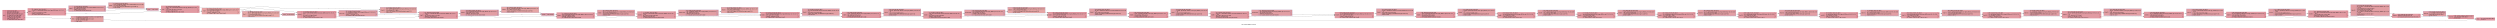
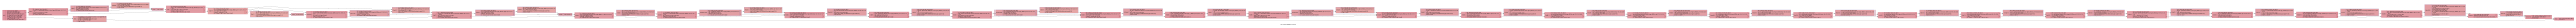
  digraph {
    fontname="Roboto Condensed"
    label="CFG for 'hypre_AMSDestroy' function"
    rankdir=LR
    node [color="#3d50c3ff" fillcolor="#bb1b2c70" fontname="Roboto Condensed" shape=record style=filled]
    edge [fontname="Roboto Condensed" tailport=s0]
    n1 [color="#b70d28ff" fillcolor="#b70d2870" label="{entry:\l|  %retval = alloca i32, align 4\l  %solver.addr = alloca ptr, align 8\l  %ams_data = alloca ptr, align 8\l  store ptr %solver, ptr %solver.addr, align 8\l  %0 = load ptr, ptr %solver.addr, align 8\l  store ptr %0, ptr %ams_data, align 8\l  %1 = load ptr, ptr %ams_data, align 8\l  %tobool = icmp ne ptr %1, null\l  br i1 %tobool, label %if.end, label %if.then\l|{<s0>T|<s1>F}}"]
    n2 [color="#b70d28ff" label="{if.end:\l|  %3 = load ptr, ptr %ams_data, align 8\l  %owns_A_G = getelementptr inbounds %struct.hypre_AMSData, ptr %3, i32 0, i32\l... 19\l  %4 = load i32, ptr %owns_A_G, align 4\l  %tobool1 = icmp ne i32 %4, 0\l  br i1 %tobool1, label %if.then2, label %if.end7\l|{<s0>T|<s1>F}}"]
    n3 [fillcolor="#c32e3170" label="{if.then:\l|  call void @hypre_error_handler(ptr noundef @.str, i32 noundef 880, i32\l... noundef 12, ptr noundef null)\l  %2 = load i32, ptr @hypre__global_error, align 4\l  store i32 %2, ptr %retval, align 4\l  br label %return\l}"]
    n4 [fillcolor="#be242e70" label="{if.then2:\l|  %5 = load ptr, ptr %ams_data, align 8\l  %A_G = getelementptr inbounds %struct.hypre_AMSData, ptr %5, i32 0, i32 3\l  %6 = load ptr, ptr %A_G, align 8\l  %tobool3 = icmp ne ptr %6, null\l  br i1 %tobool3, label %if.then4, label %if.end6\l|{<s0>T|<s1>F}}"]
    n5 [color="#b70d28ff" label="{if.end7:\l|  %9 = load ptr, ptr %ams_data, align 8\l  %beta_is_zero = getelementptr inbounds %struct.hypre_AMSData, ptr %9, i32 0,\l... i32 5\l  %10 = load i32, ptr %beta_is_zero, align 8\l  %tobool8 = icmp ne i32 %10, 0\l  br i1 %tobool8, label %if.end15, label %if.then9\l|{<s0>T|<s1>F}}"]
    n6 [color="#b70d28ff" fillcolor="#b70d2870" label="{return:\l|  %121 = load i32, ptr %retval, align 4\l  ret i32 %121\l}"]
    n7 [fillcolor="#c5333470" label="{if.then4:\l|  %7 = load ptr, ptr %ams_data, align 8\l  %A_G5 = getelementptr inbounds %struct.hypre_AMSData, ptr %7, i32 0, i32 3\l  %8 = load ptr, ptr %A_G5, align 8\l  %call = call i32 @hypre_ParCSRMatrixDestroy(ptr noundef %8)\l  br label %if.end6\l}"]
    n8 [fillcolor="#be242e70" label="{if.end6:\l|  br label %if.end7\l}"]
    n9 [color="#b70d28ff" label="{if.end15:\l|  %15 = load ptr, ptr %ams_data, align 8\l  %owns_Pi = getelementptr inbounds %struct.hypre_AMSData, ptr %15, i32 0, i32\l... 18\l  %16 = load i32, ptr %owns_Pi, align 8\l  %tobool16 = icmp ne i32 %16, 0\l  br i1 %tobool16, label %land.lhs.true, label %if.end21\l|{<s0>T|<s1>F}}"]
    n10 [color="#b70d28ff" fillcolor="#c5333470" label="{if.then9:\l|  %11 = load ptr, ptr %ams_data, align 8\l  %B_G = getelementptr inbounds %struct.hypre_AMSData, ptr %11, i32 0, i32 4\l  %12 = load ptr, ptr %B_G, align 8\l  %tobool10 = icmp ne ptr %12, null\l  br i1 %tobool10, label %if.then11, label %if.end14\l|{<s0>T|<s1>F}}"]
    n11 [fillcolor="#be242e70" label="{land.lhs.true:\l|  %17 = load ptr, ptr %ams_data, align 8\l  %Pi = getelementptr inbounds %struct.hypre_AMSData, ptr %17, i32 0, i32 6\l  %18 = load ptr, ptr %Pi, align 8\l  %tobool17 = icmp ne ptr %18, null\l  br i1 %tobool17, label %if.then18, label %if.end21\l|{<s0>T|<s1>F}}"]
    n12 [color="#b70d28ff" label="{if.end21:\l|  %21 = load ptr, ptr %ams_data, align 8\l  %owns_A_Pi = getelementptr inbounds %struct.hypre_AMSData, ptr %21, i32 0,\l... i32 20\l  %22 = load i32, ptr %owns_A_Pi, align 8\l  %tobool22 = icmp ne i32 %22, 0\l  br i1 %tobool22, label %if.then23, label %if.end29\l|{<s0>T|<s1>F}}"]
    n13 [fillcolor="#ca3b3770" label="{if.then11:\l|  %13 = load ptr, ptr %ams_data, align 8\l  %B_G12 = getelementptr inbounds %struct.hypre_AMSData, ptr %13, i32 0, i32 4\l  %14 = load ptr, ptr %B_G12, align 8\l  %call13 = call i32 @HYPRE_BoomerAMGDestroy(ptr noundef %14)\l  br label %if.end14\l}"]
    n14 [fillcolor="#c5333470" label="{if.then18:\l|  %19 = load ptr, ptr %ams_data, align 8\l  %Pi19 = getelementptr inbounds %struct.hypre_AMSData, ptr %19, i32 0, i32 6\l  %20 = load ptr, ptr %Pi19, align 8\l  %call20 = call i32 @hypre_ParCSRMatrixDestroy(ptr noundef %20)\l  br label %if.end21\l}"]
    n15 [fillcolor="#be242e70" label="{if.then23:\l|  %23 = load ptr, ptr %ams_data, align 8\l  %A_Pi = getelementptr inbounds %struct.hypre_AMSData, ptr %23, i32 0, i32 7\l  %24 = load ptr, ptr %A_Pi, align 8\l  %tobool24 = icmp ne ptr %24, null\l  br i1 %tobool24, label %if.then25, label %if.end28\l|{<s0>T|<s1>F}}"]
    n16 [color="#b70d28ff" label="{if.end29:\l|  %27 = load ptr, ptr %ams_data, align 8\l  %B_Pi = getelementptr inbounds %struct.hypre_AMSData, ptr %27, i32 0, i32 8\l  %28 = load ptr, ptr %B_Pi, align 8\l  %tobool30 = icmp ne ptr %28, null\l  br i1 %tobool30, label %if.then31, label %if.end34\l|{<s0>T|<s1>F}}"]
    n17 [fillcolor="#c5333470" label="{if.end14:\l|  br label %if.end15\l}"]
    n18 [fillcolor="#c5333470" label="{if.then25:\l|  %25 = load ptr, ptr %ams_data, align 8\l  %A_Pi26 = getelementptr inbounds %struct.hypre_AMSData, ptr %25, i32 0, i32 7\l  %21 = load ptr, ptr %A_Pi26, align 8\l  %call27 = call i32 @hypre_ParCSRMatrixDestroy(ptr noundef %26)\l  br label %if.end28\l}"]
    n19 [fillcolor="#be242e70" label="{if.end28:\l|  br label %if.end29\l}"]
    n20 [fillcolor="#be242e70" label="{if.then31:\l|  %29 = load ptr, ptr %ams_data, align 8\l  %B_Pi32 = getelementptr inbounds %struct.hypre_AMSData, ptr %29, i32 0, i32 8\l  %30 = load ptr, ptr %B_Pi32, align 8\l  %call33 = call i32 @HYPRE_BoomerAMGDestroy(ptr noundef %30)\l  br label %if.end34\l}"]
    n21 [color="#b70d28ff" label="{if.end34:\l|  %31 = load ptr, ptr %ams_data, align 8\l  %owns_Pi35 = getelementptr inbounds %struct.hypre_AMSData, ptr %31, i32 0,\l... i32 18\l  %32 = load i32, ptr %owns_Pi35, align 8\l  %tobool36 = icmp ne i32 %32, 0\l  br i1 %tobool36, label %land.lhs.true37, label %if.end42\l|{<s0>T|<s1>F}}"]
    n22 [fillcolor="#be242e70" label="{land.lhs.true37:\l|  %33 = load ptr, ptr %ams_data, align 8\l  %Pix = getelementptr inbounds %struct.hypre_AMSData, ptr %33, i32 0, i32 9\l  %34 = load ptr, ptr %Pix, align 8\l  %tobool38 = icmp ne ptr %34, null\l  br i1 %tobool38, label %if.then39, label %if.end42\l|{<s0>T|<s1>F}}"]
    n23 [color="#b70d28ff" label="{if.end42:\l|  %37 = load ptr, ptr %ams_data, align 8\l  %A_Pix = getelementptr inbounds %struct.hypre_AMSData, ptr %37, i32 0, i32 12\l  %38 = load ptr, ptr %A_Pix, align 8\l  %tobool43 = icmp ne ptr %38, null\l  br i1 %tobool43, label %if.then44, label %if.end47\l|{<s0>T|<s1>F}}"]
    n24 [fillcolor="#c5333470" label="{if.then39:\l|  %35 = load ptr, ptr %ams_data, align 8\l  %Pix40 = getelementptr inbounds %struct.hypre_AMSData, ptr %35, i32 0, i32 9\l  %36 = load ptr, ptr %Pix40, align 8\l  %call41 = call i32 @hypre_ParCSRMatrixDestroy(ptr noundef %36)\l  br label %if.end42\l}"]
    n25 [fillcolor="#be242e70" label="{if.then44:\l|  %39 = load ptr, ptr %ams_data, align 8\l  %A_Pix45 = getelementptr inbounds %struct.hypre_AMSData, ptr %39, i32 0, i32\l... 12\l  %40 = load ptr, ptr %A_Pix45, align 8\l  %call46 = call i32 @hypre_ParCSRMatrixDestroy(ptr noundef %40)\l  br label %if.end47\l}"]
    n26 [color="#b70d28ff" label="{if.end47:\l|  %41 = load ptr, ptr %ams_data, align 8\l  %B_Pix = getelementptr inbounds %struct.hypre_AMSData, ptr %41, i32 0, i32 15\l  %42 = load ptr, ptr %B_Pix, align 8\l  %tobool48 = icmp ne ptr %42, null\l  br i1 %tobool48, label %if.then49, label %if.end52\l|{<s0>T|<s1>F}}"]
    n27 [fillcolor="#be242e70" label="{if.then49:\l|  %43 = load ptr, ptr %ams_data, align 8\l  %B_Pix50 = getelementptr inbounds %struct.hypre_AMSData, ptr %43, i32 0, i32\l... 15\l  %44 = load ptr, ptr %B_Pix50, align 8\l  %call51 = call i32 @HYPRE_BoomerAMGDestroy(ptr noundef %44)\l  br label %if.end52\l}"]
    n28 [color="#b70d28ff" label="{if.end52:\l|  %45 = load ptr, ptr %ams_data, align 8\l  %owns_Pi53 = getelementptr inbounds %struct.hypre_AMSData, ptr %45, i32 0,\l... i32 18\l  %46 = load i32, ptr %owns_Pi53, align 8\l  %tobool54 = icmp ne i32 %46, 0\l  br i1 %tobool54, label %land.lhs.true55, label %if.end60\l|{<s0>T|<s1>F}}"]
    n29 [fillcolor="#be242e70" label="{land.lhs.true55:\l|  %47 = load ptr, ptr %ams_data, align 8\l  %Piy = getelementptr inbounds %struct.hypre_AMSData, ptr %47, i32 0, i32 10\l  %48 = load ptr, ptr %Piy, align 8\l  %tobool56 = icmp ne ptr %48, null\l  br i1 %tobool56, label %if.then57, label %if.end60\l|{<s0>T|<s1>F}}"]
    n30 [color="#b70d28ff" label="{if.end60:\l|  %51 = load ptr, ptr %ams_data, align 8\l  %A_Piy = getelementptr inbounds %struct.hypre_AMSData, ptr %51, i32 0, i32 13\l  %52 = load ptr, ptr %A_Piy, align 8\l  %tobool61 = icmp ne ptr %52, null\l  br i1 %tobool61, label %if.then62, label %if.end65\l|{<s0>T|<s1>F}}"]
    n31 [fillcolor="#c5333470" label="{if.then57:\l|  %49 = load ptr, ptr %ams_data, align 8\l  %Piy58 = getelementptr inbounds %struct.hypre_AMSData, ptr %49, i32 0, i32 10\l  %50 = load ptr, ptr %Piy58, align 8\l  %call59 = call i32 @hypre_ParCSRMatrixDestroy(ptr noundef %50)\l  br label %if.end60\l}"]
    n32 [fillcolor="#be242e70" label="{if.then62:\l|  %53 = load ptr, ptr %ams_data, align 8\l  %A_Piy63 = getelementptr inbounds %struct.hypre_AMSData, ptr %53, i32 0, i32\l... 13\l  %54 = load ptr, ptr %A_Piy63, align 8\l  %call64 = call i32 @hypre_ParCSRMatrixDestroy(ptr noundef %54)\l  br label %if.end65\l}"]
    n33 [color="#b70d28ff" label="{if.end65:\l|  %55 = load ptr, ptr %ams_data, align 8\l  %B_Piy = getelementptr inbounds %struct.hypre_AMSData, ptr %55, i32 0, i32 16\l  %56 = load ptr, ptr %B_Piy, align 8\l  %tobool66 = icmp ne ptr %56, null\l  br i1 %tobool66, label %if.then67, label %if.end70\l|{<s0>T|<s1>F}}"]
    n34 [fillcolor="#be242e70" label="{if.then67:\l|  %57 = load ptr, ptr %ams_data, align 8\l  %B_Piy68 = getelementptr inbounds %struct.hypre_AMSData, ptr %57, i32 0, i32\l... 16\l  %58 = load ptr, ptr %B_Piy68, align 8\l  %call69 = call i32 @HYPRE_BoomerAMGDestroy(ptr noundef %58)\l  br label %if.end70\l}"]
    n35 [color="#b70d28ff" label="{if.end70:\l|  %59 = load ptr, ptr %ams_data, align 8\l  %owns_Pi71 = getelementptr inbounds %struct.hypre_AMSData, ptr %59, i32 0,\l... i32 18\l  %60 = load i32, ptr %owns_Pi71, align 8\l  %tobool72 = icmp ne i32 %60, 0\l  br i1 %tobool72, label %land.lhs.true73, label %if.end78\l|{<s0>T|<s1>F}}"]
    n36 [fillcolor="#be242e70" label="{land.lhs.true73:\l|  %61 = load ptr, ptr %ams_data, align 8\l  %Piz = getelementptr inbounds %struct.hypre_AMSData, ptr %61, i32 0, i32 11\l  %62 = load ptr, ptr %Piz, align 8\l  %tobool74 = icmp ne ptr %62, null\l  br i1 %tobool74, label %if.then75, label %if.end78\l|{<s0>T|<s1>F}}"]
    n37 [color="#b70d28ff" label="{if.end78:\l|  %65 = load ptr, ptr %ams_data, align 8\l  %A_Piz = getelementptr inbounds %struct.hypre_AMSData, ptr %65, i32 0, i32 14\l  %66 = load ptr, ptr %A_Piz, align 8\l  %tobool79 = icmp ne ptr %66, null\l  br i1 %tobool79, label %if.then80, label %if.end83\l|{<s0>T|<s1>F}}"]
+   n38 [fillcolor="#c5333470" label="{if.then75:\l|  %63 = load ptr, ptr %ams_data, align 8\l  %Piz76 = getelementptr inbounds %struct.hypre_AMSData, ptr %63, i32 0, i32 11\l  %64 = load ptr, ptr %Piz76, align 8\l  %call77 = call i32 @hypre_ParCSRMatrixDestroy(ptr noundef %64)\l  br label %if.end78\l}"]
    n39 [fillcolor="#be242e70" label="{if.then80:\l|  %67 = load ptr, ptr %ams_data, align 8\l  %A_Piz81 = getelementptr inbounds %struct.hypre_AMSData, ptr %67, i32 0, i32\l... 14\l  %68 = load ptr, ptr %A_Piz81, align 8\l  %call82 = call i32 @hypre_ParCSRMatrixDestroy(ptr noundef %68)\l  br label %if.end83\l}"]
    n40 [color="#b70d28ff" label="{if.end83:\l|  %69 = load ptr, ptr %ams_data, align 8\l  %B_Piz = getelementptr inbounds %struct.hypre_AMSData, ptr %69, i32 0, i32 17\l  %70 = load ptr, ptr %B_Piz, align 8\l  %tobool84 = icmp ne ptr %70, null\l  br i1 %tobool84, label %if.then85, label %if.end88\l|{<s0>T|<s1>F}}"]
    n41 [fillcolor="#be242e70" label="{if.then85:\l|  %71 = load ptr, ptr %ams_data, align 8\l  %B_Piz86 = getelementptr inbounds %struct.hypre_AMSData, ptr %71, i32 0, i32\l... 17\l  %72 = load ptr, ptr %B_Piz86, align 8\l  %call87 = call i32 @HYPRE_BoomerAMGDestroy(ptr noundef %72)\l  br label %if.end88\l}"]
    n42 [color="#b70d28ff" label="{if.end88:\l|  %73 = load ptr, ptr %ams_data, align 8\l  %r0 = getelementptr inbounds %struct.hypre_AMSData, ptr %73, i32 0, i32 60\l  %74 = load ptr, ptr %r0, align 8\l  %tobool89 = icmp ne ptr %74, null\l  br i1 %tobool89, label %if.then90, label %if.end93\l|{<s0>T|<s1>F}}"]
    n43 [fillcolor="#be242e70" label="{if.then90:\l|  %75 = load ptr, ptr %ams_data, align 8\l  %r091 = getelementptr inbounds %struct.hypre_AMSData, ptr %75, i32 0, i32 60\l  %76 = load ptr, ptr %r091, align 8\l  %call92 = call i32 @hypre_ParVectorDestroy(ptr noundef %76)\l  br label %if.end93\l}"]
    n44 [color="#b70d28ff" label="{if.end93:\l|  %77 = load ptr, ptr %ams_data, align 8\l  %g0 = getelementptr inbounds %struct.hypre_AMSData, ptr %77, i32 0, i32 61\l  %78 = load ptr, ptr %g0, align 8\l  %tobool94 = icmp ne ptr %78, null\l  br i1 %tobool94, label %if.then95, label %if.end98\l|{<s0>T|<s1>F}}"]
    n45 [fillcolor="#be242e70" label="{if.then95:\l|  %79 = load ptr, ptr %ams_data, align 8\l  %g096 = getelementptr inbounds %struct.hypre_AMSData, ptr %79, i32 0, i32 61\l  %80 = load ptr, ptr %g096, align 8\l  %call97 = call i32 @hypre_ParVectorDestroy(ptr noundef %80)\l  br label %if.end98\l}"]
    n46 [color="#b70d28ff" label="{if.end98:\l|  %81 = load ptr, ptr %ams_data, align 8\l  %r1 = getelementptr inbounds %struct.hypre_AMSData, ptr %81, i32 0, i32 62\l  %82 = load ptr, ptr %r1, align 8\l  %tobool99 = icmp ne ptr %82, null\l  br i1 %tobool99, label %if.then100, label %if.end103\l|{<s0>T|<s1>F}}"]
    n47 [fillcolor="#be242e70" label="{if.then100:\l|  %83 = load ptr, ptr %ams_data, align 8\l  %r1101 = getelementptr inbounds %struct.hypre_AMSData, ptr %83, i32 0, i32 62\l  %84 = load ptr, ptr %r1101, align 8\l  %call102 = call i32 @hypre_ParVectorDestroy(ptr noundef %84)\l  br label %if.end103\l}"]
    n48 [color="#b70d28ff" label="{if.end103:\l|  %85 = load ptr, ptr %ams_data, align 8\l  %g1 = getelementptr inbounds %struct.hypre_AMSData, ptr %85, i32 0, i32 63\l  %86 = load ptr, ptr %g1, align 8\l  %tobool104 = icmp ne ptr %86, null\l  br i1 %tobool104, label %if.then105, label %if.end108\l|{<s0>T|<s1>F}}"]
    n49 [fillcolor="#be242e70" label="{if.then105:\l|  %87 = load ptr, ptr %ams_data, align 8\l  %g1106 = getelementptr inbounds %struct.hypre_AMSData, ptr %87, i32 0, i32 63\l  %88 = load ptr, ptr %g1106, align 8\l  %call107 = call i32 @hypre_ParVectorDestroy(ptr noundef %88)\l  br label %if.end108\l}"]
    n50 [color="#b70d28ff" label="{if.end108:\l|  %89 = load ptr, ptr %ams_data, align 8\l  %r2 = getelementptr inbounds %struct.hypre_AMSData, ptr %89, i32 0, i32 64\l  %90 = load ptr, ptr %r2, align 8\l  %tobool109 = icmp ne ptr %90, null\l  br i1 %tobool109, label %if.then110, label %if.end113\l|{<s0>T|<s1>F}}"]
    n51 [fillcolor="#be242e70" label="{if.then110:\l|  %91 = load ptr, ptr %ams_data, align 8\l  %r2111 = getelementptr inbounds %struct.hypre_AMSData, ptr %91, i32 0, i32 64\l  %92 = load ptr, ptr %r2111, align 8\l  %call112 = call i32 @hypre_ParVectorDestroy(ptr noundef %92)\l  br label %if.end113\l}"]
    n52 [color="#b70d28ff" label="{if.end113:\l|  %93 = load ptr, ptr %ams_data, align 8\l  %g2 = getelementptr inbounds %struct.hypre_AMSData, ptr %93, i32 0, i32 65\l  %94 = load ptr, ptr %g2, align 8\l  %tobool114 = icmp ne ptr %94, null\l  br i1 %tobool114, label %if.then115, label %if.end118\l|{<s0>T|<s1>F}}"]
    n53 [fillcolor="#be242e70" label="{if.then115:\l|  %95 = load ptr, ptr %ams_data, align 8\l  %g2116 = getelementptr inbounds %struct.hypre_AMSData, ptr %95, i32 0, i32 65\l  %96 = load ptr, ptr %g2116, align 8\l  %call117 = call i32 @hypre_ParVectorDestroy(ptr noundef %96)\l  br label %if.end118\l}"]
    n54 [color="#b70d28ff" label="{if.end118:\l|  %97 = load ptr, ptr %ams_data, align 8\l  %G0 = getelementptr inbounds %struct.hypre_AMSData, ptr %97, i32 0, i32 28\l  %98 = load ptr, ptr %G0, align 8\l  %tobool119 = icmp ne ptr %98, null\l  br i1 %tobool119, label %if.then120, label %if.end122\l|{<s0>T|<s1>F}}"]
    n55 [fillcolor="#be242e70" label="{if.then120:\l|  %99 = load ptr, ptr %ams_data, align 8\l  %A = getelementptr inbounds %struct.hypre_AMSData, ptr %99, i32 0, i32 1\l  %100 = load ptr, ptr %A, align 8\l  %call121 = call i32 @hypre_ParCSRMatrixDestroy(ptr noundef %100)\l  br label %if.end122\l}"]
    n56 [color="#b70d28ff" label="{if.end122:\l|  %101 = load ptr, ptr %ams_data, align 8\l  %G0123 = getelementptr inbounds %struct.hypre_AMSData, ptr %101, i32 0, i32\l... 28\l  %102 = load ptr, ptr %G0123, align 8\l  %tobool124 = icmp ne ptr %102, null\l  br i1 %tobool124, label %if.then125, label %if.end128\l|{<s0>T|<s1>F}}"]
    n57 [fillcolor="#be242e70" label="{if.then125:\l|  %103 = load ptr, ptr %ams_data, align 8\l  %G0126 = getelementptr inbounds %struct.hypre_AMSData, ptr %103, i32 0, i32\l... 28\l  %104 = load ptr, ptr %G0126, align 8\l  %call127 = call i32 @hypre_ParCSRMatrixDestroy(ptr noundef %104)\l  br label %if.end128\l}"]
    n58 [color="#b70d28ff" label="{if.end128:\l|  %105 = load ptr, ptr %ams_data, align 8\l  %A_G0 = getelementptr inbounds %struct.hypre_AMSData, ptr %105, i32 0, i32 29\l  %106 = load ptr, ptr %A_G0, align 8\l  %tobool129 = icmp ne ptr %106, null\l  br i1 %tobool129, label %if.then130, label %if.end133\l|{<s0>T|<s1>F}}"]
    n59 [fillcolor="#be242e70" label="{if.then130:\l|  %107 = load ptr, ptr %ams_data, align 8\l  %A_G0131 = getelementptr inbounds %struct.hypre_AMSData, ptr %107, i32 0,\l... i32 29\l  %108 = load ptr, ptr %A_G0131, align 8\l  %call132 = call i32 @hypre_ParCSRMatrixDestroy(ptr noundef %108)\l  br label %if.end133\l}"]
    n60 [color="#b70d28ff" label="{if.end133:\l|  %109 = load ptr, ptr %ams_data, align 8\l  %B_G0 = getelementptr inbounds %struct.hypre_AMSData, ptr %109, i32 0, i32 30\l  %110 = load ptr, ptr %B_G0, align 8\l  %tobool134 = icmp ne ptr %110, null\l  br i1 %tobool134, label %if.then135, label %if.end138\l|{<s0>T|<s1>F}}"]
    n61 [fillcolor="#be242e70" label="{if.then135:\l|  %111 = load ptr, ptr %ams_data, align 8\l  %B_G0136 = getelementptr inbounds %struct.hypre_AMSData, ptr %111, i32 0,\l... i32 30\l  %112 = load ptr, ptr %B_G0136, align 8\l  %call137 = call i32 @HYPRE_BoomerAMGDestroy(ptr noundef %112)\l  br label %if.end138\l}"]
    n62 [color="#b70d28ff" label="{if.end138:\l|  %113 = load ptr, ptr %ams_data, align 8\l  %A_l1_norms = getelementptr inbounds %struct.hypre_AMSData, ptr %113, i32 0,\l... i32 39\l  %114 = load ptr, ptr %A_l1_norms, align 8\l  %tobool139 = icmp ne ptr %114, null\l  br i1 %tobool139, label %if.then140, label %if.end143\l|{<s0>T|<s1>F}}"]
    n63 [fillcolor="#be242e70" label="{if.then140:\l|  %115 = load ptr, ptr %ams_data, align 8\l  %A_l1_norms141 = getelementptr inbounds %struct.hypre_AMSData, ptr %115, i32\l... 0, i32 39\l  %116 = load ptr, ptr %A_l1_norms141, align 8\l  call void @hypre_Free(ptr noundef %116)\l  %117 = load ptr, ptr %ams_data, align 8\l  %A_l1_norms142 = getelementptr inbounds %struct.hypre_AMSData, ptr %117, i32\l... 0, i32 39\l  store ptr null, ptr %A_l1_norms142, align 8\l  br label %if.end143\l}"]
    n64 [color="#b70d28ff" label="{if.end143:\l|  %118 = load ptr, ptr %ams_data, align 8\l  %tobool144 = icmp ne ptr %118, null\l  br i1 %tobool144, label %if.then145, label %if.end146\l|{<s0>T|<s1>F}}"]
    n65 [fillcolor="#be242e70" label="{if.then145:\l|  %119 = load ptr, ptr %ams_data, align 8\l  call void @hypre_Free(ptr noundef %119)\l  store ptr null, ptr %ams_data, align 8\l  br label %if.end146\l}"]
    n66 [color="#b70d28ff" label="{if.end146:\l|  %120 = load i32, ptr @hypre__global_error, align 4\l  store i32 %120, ptr %retval, align 4\l  br label %return\l}"]
    n1 -> n2
    n1 -> n3 [tailport=s1]
    n2 -> n4
    n2 -> n5 [tailport=s1]
    n3 -> n6
    n4 -> n7
    n4 -> n8 [tailport=s1]
    n5 -> n9
    n5 -> n10 [tailport=s1]
    n7 -> n8
    n8 -> n5
    n9 -> n11
    n9 -> n12 [tailport=s1]
    n10 -> n13
    n10 -> n14 [tailport=s1]
    n11 -> n12 [tailport=s1]
    n11 -> n14
    n12 -> n15
    n12 -> n16 [tailport=s1]
    n13 -> n17
    n14 -> n12
    n15 -> n18
    n15 -> n19 [tailport=s1]
    n16 -> n20
    n16 -> n21 [tailport=s1]
    n17 -> n9
    n18 -> n19
    n19 -> n16
    n20 -> n21
    n21 -> n22
    n21 -> n23 [tailport=s1]
    n22 -> n23 [tailport=s1]
    n22 -> n24
    n23 -> n25
    n23 -> n26 [tailport=s1]
    n24 -> n23
    n25 -> n26
    n26 -> n27
    n26 -> n28 [tailport=s1]
    n27 -> n28
    n28 -> n29
    n28 -> n30 [tailport=s1]
    n29 -> n30 [tailport=s1]
    n29 -> n31
    n30 -> n32
    n30 -> n33 [tailport=s1]
    n31 -> n30
    n32 -> n33
    n33 -> n34
    n33 -> n35 [tailport=s1]
    n34 -> n35
    n35 -> n36
    n35 -> n37 [tailport=s1]
    n36 -> n37 [tailport=s1]
+   n36 -> n38
    n37 -> n39
    n37 -> n40 [tailport=s1]
+   n38 -> n37
    n39 -> n40
    n40 -> n41
    n40 -> n42 [tailport=s1]
    n41 -> n42
    n42 -> n43
    n42 -> n44 [tailport=s1]
    n43 -> n44
    n44 -> n45
    n44 -> n46 [tailport=s1]
    n45 -> n46
    n46 -> n47
    n46 -> n48 [tailport=s1]
    n47 -> n48
    n48 -> n49
    n48 -> n50 [tailport=s1]
    n49 -> n50
    n50 -> n51
    n50 -> n52 [tailport=s1]
    n51 -> n52
    n52 -> n53
    n52 -> n54 [tailport=s1]
    n53 -> n54
    n54 -> n55
    n54 -> n56 [tailport=s1]
    n55 -> n56
    n56 -> n57
    n56 -> n58 [tailport=s1]
    n57 -> n58
    n58 -> n59
    n58 -> n60 [tailport=s1]
    n59 -> n60
    n60 -> n61
    n60 -> n62 [tailport=s1]
    n61 -> n62
    n62 -> n63
    n62 -> n64 [tailport=s1]
    n63 -> n64
    n64 -> n65
    n64 -> n66 [tailport=s1]
    n65 -> n66
    n66 -> n6
  }
